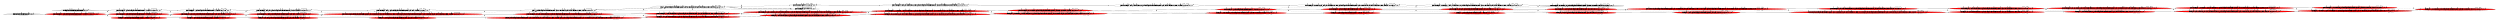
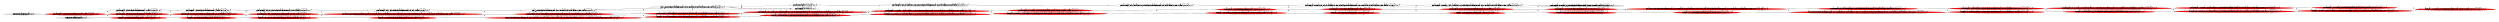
  digraph {
    rankdir=LR
    node [fillcolor=red shape=ellipse style=filled]
    edge [style=bold]
    n1 [label="Assert.assertEquals(\"J. Smith\",AuthorList.fixAuthorFirstNameFirstCommas(\"John Smith\",true,true))@@@16@@@['1', '0', '0']"]
    n2 [label="assertEquals(\"J. Smith\",AuthorList.fixAuthorFirstNameFirstCommas(\"John Smith\",true,true))@@@16@@@['0', '1', '0']"]
    n3 [label="Assert.assertTrue(AuthorList.fixAuthorFirstNameFirstCommas(\"John von Neumann and John Smith and Black Brown, Peter\",true,true).equals(AuthorList.fixAuthorFirstNameFirstCommas(\"John von Neumann and John Smith and Black Brown, Peter\",true,true)))@@@17@@@['1', '0', '0']"]
    n4 [label="assertTrue(AuthorList.fixAuthorFirstNameFirstCommas(\"John von Neumann and John Smith and Black Brown, Peter\",true,true).equals(AuthorList.fixAuthorFirstNameFirstCommas(\"John von Neumann and John Smith and Black Brown, Peter\",true,true)))@@@17@@@['0', '1', '0']"]
    n5 [label="Assert.assertEquals(\"John Smith and Peter Black Brown\",AuthorList.fixAuthorFirstNameFirstCommas(\"John Smith and Black Brown, Peter\",false,true))@@@18@@@['1', '0', '0']"]
    n6 [fillcolor=lightgray label="testFixAuthorFirstNameFirstCommas['1', '0', '0']" shape=diamond]
    n7 [label="Assert.assertEquals(\"\",AuthorList.fixAuthorFirstNameFirstCommas(\"\",true,false))@@@3@@@['1', '0', '0']"]
    n8 [label="Assert.assertEquals(\"\",AuthorList.fixAuthorFirstNameFirstCommas(\"\",false,false))@@@4@@@['1', '0', '0']"]
    n9 [fillcolor=white label="Assert.assertEquals(\"\",AuthorList.fixAuthorLastNameFirstCommas(\"\",true,false))@@@3@@@['0', '0', '1']"]
    n10 [label="assertEquals(\"\",AuthorList.fixAuthorFirstNameFirstCommas(\"\",true,false))@@@3@@@['0', '1', '0']"]
    n11 [fillcolor=white label="String b = AuthorList.fixAuthorLastNameFirstCommas(\"John von Neumann and John Smith and Black Brown, Peter\",true,false)@@@8@@@['0', '0', '1']"]
    n12 [fillcolor=white label="Assert.assertTrue(a.equals(b))@@@10@@@['0', '0', '1']"]
    n13 [fillcolor=white label="Assert.assertEquals(a,b)@@@9@@@['0', '0', '1']"]
    n14 [fillcolor=white label="Assert.assertEquals(\"Smith, John and Black Brown, Peter\",AuthorList.fixAuthorLastNameFirstCommas(\"John Smith and Black Brown, Peter\",false,false))@@@11@@@['0', '0', '1']"]
    n15 [label="assertEquals(\"John Smith\",AuthorList.fixAuthorFirstNameFirstCommas(\"John Smith\",false,true))@@@15@@@['0', '1', '0']"]
    n16 [label="assertEquals(\"J. von Neumann, J. Smith, and P. Black Brown\",AuthorList.fixAuthorFirstNameFirstCommas(\"John von Neumann and John Smith and Black Brown, Peter\",true,true))@@@21@@@['0', '1', '0']"]
    n17 [label="assertEquals(\"J. P. von Neumann\",AuthorList.fixAuthorFirstNameFirstCommas(\"John Peter von Neumann\",true,true))@@@22@@@['0', '1', '0']"]
    n18 [fillcolor=white label="Assert.assertEquals(\"von Neumann, John, Smith, John and Black Brown, Peter\",AuthorList.fixAuthorLastNameFirstCommas(\"John von Neumann and John Smith and Black Brown, Peter\",false,false))@@@13@@@['0', '0', '1']"]
    n19 [fillcolor=white label="Assert.assertEquals(\"von Neumann, J., Smith, J. and Black Brown, P.\",AuthorList.fixAuthorLastNameFirstCommas(\"John von Neumann and John Smith and Black Brown, Peter\",true,false))@@@14@@@['0', '0', '1']"]
    n20 [fillcolor=lightgray label="Assert.assertEquals(\"von Neumann, J. P.\",AuthorList.fixAuthorLastNameFirstCommas(\"John Peter von Neumann\",true,false))@@@15@@@['0', '0', '1']"]
    n21 [label="assertEquals(\"John Smith and Peter Black Brown\",AuthorList.fixAuthorFirstNameFirstCommas(\"John Smith and Black Brown, Peter\",false,true))@@@18@@@['0', '1', '0']"]
    n22 [label="Assert.assertEquals(\"J. Smith and P. Black Brown\",AuthorList.fixAuthorFirstNameFirstCommas(\"John Smith and Black Brown, Peter\",true,true))@@@19@@@['1', '0', '0']"]
    n23 [label="assertEquals(\"J. Smith and P. Black Brown\",AuthorList.fixAuthorFirstNameFirstCommas(\"John Smith and Black Brown, Peter\",true,true))@@@19@@@['0', '1', '0']"]
    n24 [label="Assert.assertEquals(\"John von Neumann, John Smith, and Peter Black Brown\",AuthorList.fixAuthorFirstNameFirstCommas(\"John von Neumann and John Smith and Black Brown, Peter\",false,true))@@@20@@@['1', '0', '0']"]
    n25 [label="assertEquals(\"John von Neumann, John Smith, and Peter Black Brown\",AuthorList.fixAuthorFirstNameFirstCommas(\"John von Neumann and John Smith and Black Brown, Peter\",false,true))@@@20@@@['0', '1', '0']"]
    n26 [label="Assert.assertEquals(\"J. von Neumann, J. Smith, and P. Black Brown\",AuthorList.fixAuthorFirstNameFirstCommas(\"John von Neumann and John Smith and Black Brown, Peter\",true,true))@@@21@@@['1', '0', '0']"]
    n27 [fillcolor=white label="Assert.assertEquals(\"Smith, J. and Black Brown, P.\",AuthorList.fixAuthorLastNameFirstCommas(\"John Smith and Black Brown, Peter\",true,false))@@@12@@@['0', '0', '1']"]
    n28 [label="Assert.assertEquals(\"John Smith and Peter Black Brown\",AuthorList.fixAuthorFirstNameFirstCommas(\"John Smith and Black Brown, Peter\",false,false))@@@8@@@['1', '0', '0']"]
    n29 [label="Assert.assertEquals(\"J. Smith and P. Black Brown\",AuthorList.fixAuthorFirstNameFirstCommas(\"John Smith and Black Brown, Peter\",true,false))@@@9@@@['1', '0', '0']"]
    n30 [label="assertEquals(\"John Smith and Peter Black Brown\",AuthorList.fixAuthorFirstNameFirstCommas(\"John Smith and Black Brown, Peter\",false,false))@@@8@@@['0', '1', '0']"]
    n31 [label="Assert.assertEquals(\"John von Neumann, John Smith and Peter Black Brown\",AuthorList.fixAuthorFirstNameFirstCommas(\"John von Neumann and John Smith and Black Brown, Peter\",false,false))@@@10@@@['1', '0', '0']"]
    n32 [label="assertEquals(\"J. Smith and P. Black Brown\",AuthorList.fixAuthorFirstNameFirstCommas(\"John Smith and Black Brown, Peter\",true,false))@@@9@@@['0', '1', '0']"]
    n33 [fillcolor=white label="String a = AuthorList.fixAuthorLastNameFirstCommas(\"John von Neumann and John Smith and Black Brown, Peter\",true,false)@@@7@@@['0', '0', '1']"]
    n34 [fillcolor=white label="Assert.assertEquals(\"\",AuthorList.fixAuthorLastNameFirstCommas(\"\",false,false))@@@4@@@['0', '0', '1']"]
    n35 [label="Assert.assertEquals(\"John Smith\",AuthorList.fixAuthorFirstNameFirstCommas(\"John Smith\",false,false))@@@5@@@['1', '0', '0']"]
    n36 [label="assertEquals(\"\",AuthorList.fixAuthorFirstNameFirstCommas(\"\",false,false))@@@4@@@['0', '1', '0']"]
    n37 [fillcolor=white label="Assert.assertEquals(\"Smith, J.\",AuthorList.fixAuthorLastNameFirstCommas(\"John Smith\",true,false))@@@6@@@['0', '0', '1']"]
    n38 [label="assertEquals(\"J. von Neumann, J. Smith and P. Black Brown\",AuthorList.fixAuthorFirstNameFirstCommas(\"John von Neumann and John Smith and Black Brown, Peter\",true,false))@@@11@@@['0', '1', '0']"]
    n39 [label="assertEquals(\"J. P. von Neumann\",AuthorList.fixAuthorFirstNameFirstCommas(\"John Peter von Neumann\",true,false))@@@12@@@['0', '1', '0']"]
    n40 [label="assertEquals(\"\",AuthorList.fixAuthorFirstNameFirstCommas(\"\",true,true))@@@13@@@['0', '1', '0']"]
    n41 [fillcolor=white label="Assert.assertEquals(\"Smith, John\",AuthorList.fixAuthorLastNameFirstCommas(\"John Smith\",false,false))@@@5@@@['0', '0', '1']"]
    n42 [label="assertEquals(\"John von Neumann, John Smith and Peter Black Brown\",AuthorList.fixAuthorFirstNameFirstCommas(\"John von Neumann and John Smith and Black Brown, Peter\",false,false))@@@10@@@['0', '1', '0']"]
    n43 [label="Assert.assertEquals(\"J. von Neumann, J. Smith and P. Black Brown\",AuthorList.fixAuthorFirstNameFirstCommas(\"John von Neumann and John Smith and Black Brown, Peter\",true,false))@@@11@@@['1', '0', '0']"]
    n44 [label="Assert.assertEquals(\"J. Smith\",AuthorList.fixAuthorFirstNameFirstCommas(\"John Smith\",true,false))@@@6@@@['1', '0', '0']"]
    n45 [label="Assert.assertTrue(AuthorList.fixAuthorFirstNameFirstCommas(\"John von Neumann and John Smith and Black Brown, Peter\",true,false).equals(AuthorList.fixAuthorFirstNameFirstCommas(\"John von Neumann and John Smith and Black Brown, Peter\",true,false)))@@@7@@@['1', '0', '0']"]
    n46 [label="assertEquals(\"J. Smith\",AuthorList.fixAuthorFirstNameFirstCommas(\"John Smith\",true,false))@@@6@@@['0', '1', '0']"]
    n47 [label="assertTrue(AuthorList.fixAuthorFirstNameFirstCommas(\"John von Neumann and John Smith and Black Brown, Peter\",true,false).equals(AuthorList.fixAuthorFirstNameFirstCommas(\"John von Neumann and John Smith and Black Brown, Peter\",true,false)))@@@7@@@['0', '1', '0']"]
    n48 [label="assertEquals(\"John Smith\",AuthorList.fixAuthorFirstNameFirstCommas(\"John Smith\",false,false))@@@5@@@['0', '1', '0']"]
    n49 [label="Assert.assertEquals(\"J. P. von Neumann\",AuthorList.fixAuthorFirstNameFirstCommas(\"John Peter von Neumann\",true,true))@@@22@@@['1', '0', '0']"]
    n50 [label="Assert.assertEquals(\"J. P. von Neumann\",AuthorList.fixAuthorFirstNameFirstCommas(\"John Peter von Neumann\",true,false))@@@12@@@['1', '0', '0']"]
    n51 [label="Assert.assertEquals(\"\",AuthorList.fixAuthorFirstNameFirstCommas(\"\",true,true))@@@13@@@['1', '0', '0']"]
    n52 [label="Assert.assertEquals(\"\",AuthorList.fixAuthorFirstNameFirstCommas(\"\",false,true))@@@14@@@['1', '0', '0']"]
    n53 [label="assertEquals(\"\",AuthorList.fixAuthorFirstNameFirstCommas(\"\",false,true))@@@14@@@['0', '1', '0']"]
    n54 [label="Assert.assertEquals(\"John Smith\",AuthorList.fixAuthorFirstNameFirstCommas(\"John Smith\",false,true))@@@15@@@['1', '0', '0']"]
-   n55 [fillcolor=lightgray label="testFixAuthorLastNameFirstCommasNoComma['0', '0', '1']" shape=diamond]
+   n56 [fillcolor=lightgray label="testFixAuthorFirstNameFirstCommas['0', '1', '0']" shape=diamond]
    n1 -> n2 [label=0 style=dashed]
    n1 -> n3
    n2 -> n4
    n3 -> n4 [label=0 style=dashed]
    n3 -> n5
    n4 -> n21
    n5 -> n21 [label=0 style=dashed]
    n5 -> n22
    n6 -> n7
    n7 -> n8
    n7 -> n9 [label=0 style=dashed]
    n7 -> n10 [label=0 style=dashed]
    n8 -> n34 [label=0 style=dashed]
    n8 -> n35
    n8 -> n36 [label=0 style=dashed]
    n9 -> n34
    n10 -> n36
    n11 -> n12 [label=b style=solid]
    n11 -> n13 [label=b style=solid]
    n11 -> n13
    n12 -> n14
    n14 -> n27
    n15 -> n2
    n16 -> n17
    n18 -> n19
    n19 -> n20
    n21 -> n23
    n22 -> n23 [label=0 style=dashed]
    n22 -> n24
    n23 -> n25
    n24 -> n25 [label=0 style=dashed]
    n24 -> n26
    n25 -> n16
    n26 -> n16 [label=0 style=dashed]
    n26 -> n49
    n27 -> n18
    n28 -> n11 [label=0 style=dashed]
    n28 -> n29
    n28 -> n30 [label=0 style=dashed]
    n29 -> n31
    n29 -> n32 [label=0 style=dashed]
    n30 -> n32
    n31 -> n42 [label=0 style=dashed]
    n31 -> n43
    n32 -> n42
    n33 -> n11
    n33 -> n13 [label=a style=solid]
    n34 -> n41
    n35 -> n41 [label=0 style=dashed]
    n35 -> n44
    n35 -> n48 [label=0 style=dashed]
    n36 -> n48
    n37 -> n33
    n38 -> n39
    n39 -> n40
    n40 -> n53
    n41 -> n37
    n42 -> n38
    n43 -> n38 [label=0 style=dashed]
    n43 -> n50
    n44 -> n37 [label=0 style=dashed]
    n44 -> n45
    n44 -> n46 [label=0 style=dashed]
    n45 -> n28
    n45 -> n33 [label=0 style=dashed]
    n45 -> n47 [label=0 style=dashed]
    n46 -> n47
    n47 -> n30
    n48 -> n46
    n49 -> n17 [label=0 style=dashed]
    n50 -> n39 [label=0 style=dashed]
    n50 -> n51
    n51 -> n18 [label=0 style=dashed]
    n51 -> n40 [label=0 style=dashed]
    n51 -> n52
    n52 -> n19 [label=0 style=dashed]
    n52 -> n53 [label=0 style=dashed]
    n52 -> n54
    n53 -> n15
    n54 -> n1
    n54 -> n15 [label=0 style=dashed]
    n54 -> n20 [label=0 style=dashed]
-   n55 -> n9
+   n56 -> n10
  }
